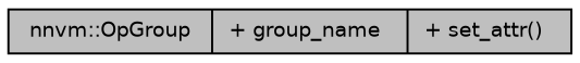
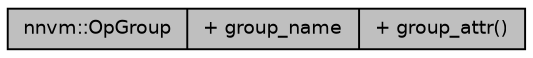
  digraph {
    rankdir=LR
-   n1 [color=black fillcolor=grey75 fontcolor=black fontname=Helvetica fontsize=10 height=0.2 label="{nnvm::OpGroup\n|+ group_name\l|+ set_attr()\l}" shape=record style=filled width=0.4]
+   n1 [color=black fillcolor=grey75 fontcolor=black fontname=Helvetica fontsize=10 height=0.2 label="{nnvm::OpGroup\n|+ group_name\l|+ group_attr()\l}" shape=record style=filled width=0.4]
  }
